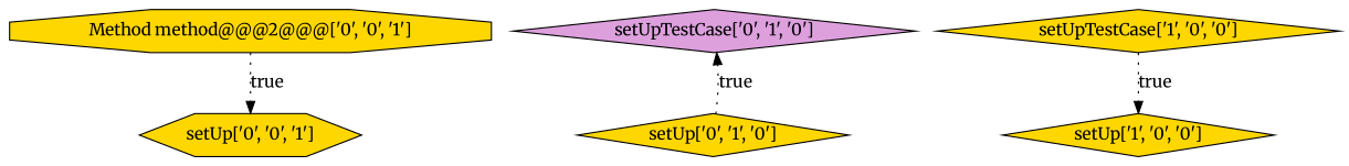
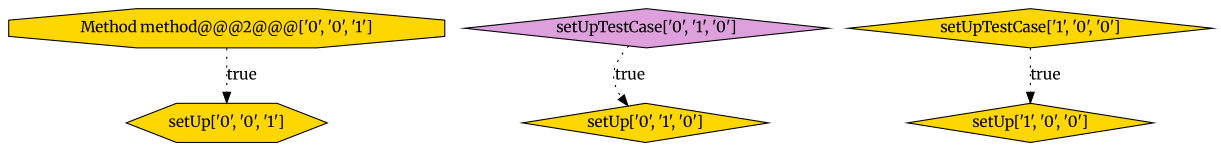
  digraph {
    fontname=Merriweather
    node [fillcolor=gold fontname=Merriweather shape=diamond style=filled]
    edge [fontname=Merriweather style=dotted]
    n1 [label="Method method@@@2@@@['0', '0', '1']" shape=octagon]
    n2 [label="setUp['0', '0', '1']" shape=hexagon]
    n3 [fillcolor=plum label="setUpTestCase['0', '1', '0']"]
    n4 [label="setUp['1', '0', '0']"]
    n5 [label="setUpTestCase['1', '0', '0']"]
    n6 [label="setUp['0', '1', '0']"]
    n1 -> n2 [label=true]
    n5 -> n4 [label=true]
-   n6 -> n3 [label=true]
+   n3 -> n6 [label=true]
  }
